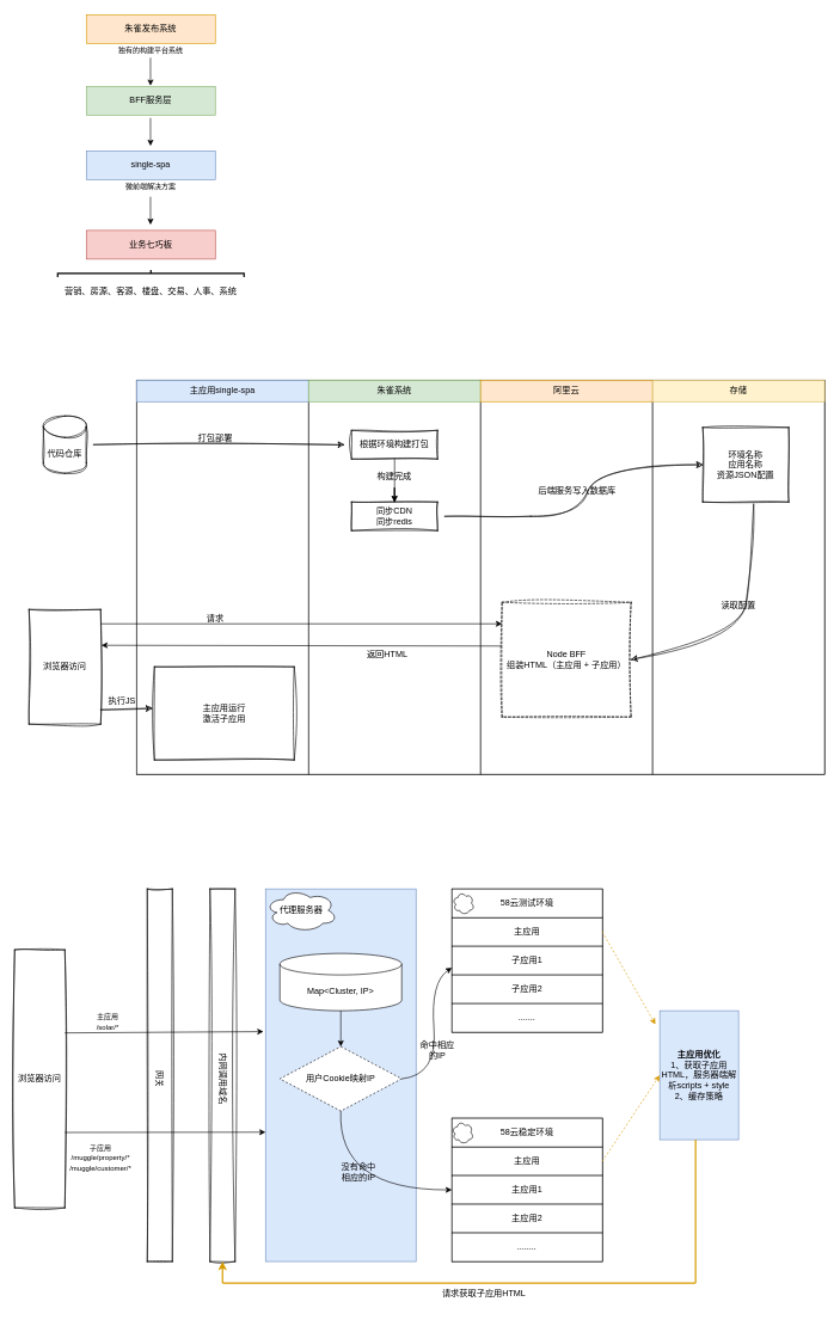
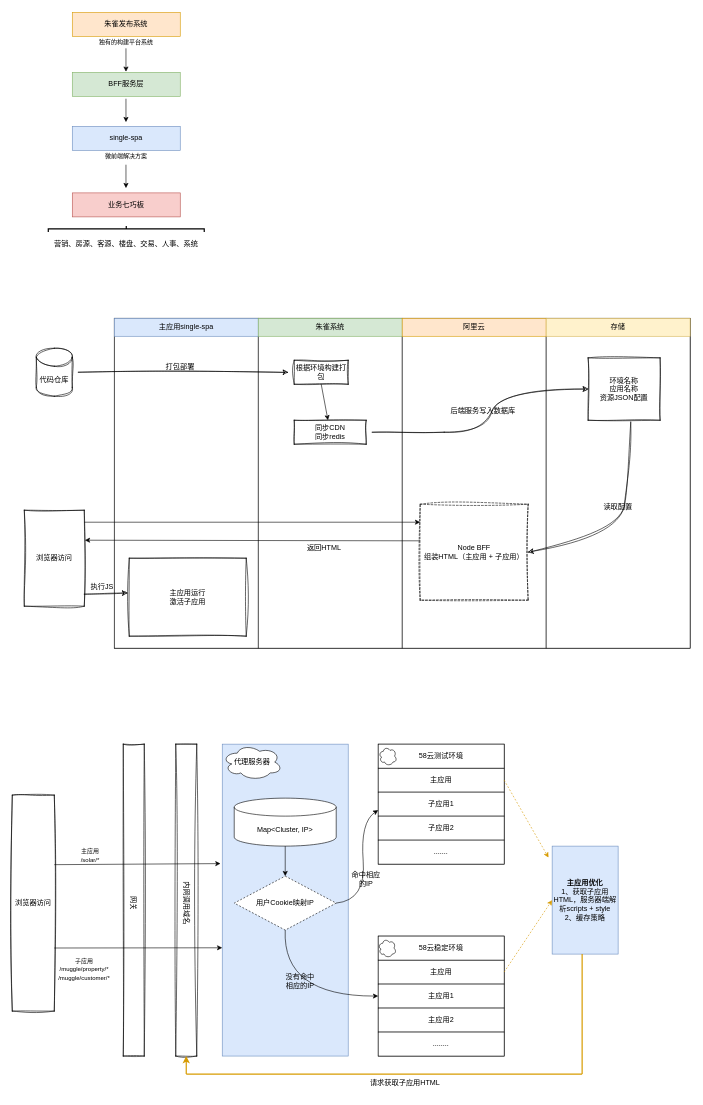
  <mxCell id="0" />
  <mxCell id="1" parent="0" />
  <mxCell id="2" value="single-spa" style="rounded=0;whiteSpace=wrap;html=1;fillColor=#dae8fc;strokeColor=#6c8ebf;" vertex="1" parent="1"><mxGeometry x="120" y="210" width="180" height="40" as="geometry" /></mxCell>
  <mxCell id="3" value="&lt;font style=&quot;font-size: 10px;&quot;&gt;微前端解决方案&lt;/font&gt;" style="text;html=1;strokeColor=none;fillColor=none;align=center;verticalAlign=middle;whiteSpace=wrap;rounded=0;" vertex="1" parent="1"><mxGeometry x="155" y="245" width="110" height="30" as="geometry" /></mxCell>
  <mxCell id="4" value="" style="endArrow=classic;html=1;rounded=0;exitX=0.409;exitY=1.033;exitDx=0;exitDy=0;exitPerimeter=0;" edge="1" parent="1"><mxGeometry width="50" height="50" relative="1" as="geometry"><mxPoint x="209.5" y="274" as="sourcePoint" /><mxPoint x="209.51" y="313.01" as="targetPoint" /></mxGeometry></mxCell>
  <mxCell id="5" value="业务七巧板" style="rounded=0;whiteSpace=wrap;html=1;fillColor=#f8cecc;strokeColor=#b85450;" vertex="1" parent="1"><mxGeometry x="120" y="321" width="180" height="40" as="geometry" /></mxCell>
  <mxCell id="6" value="" style="strokeWidth=2;html=1;shape=mxgraph.flowchart.annotation_2;align=left;labelPosition=right;pointerEvents=1;rotation=90;" vertex="1" parent="1"><mxGeometry x="205" y="251" width="10" height="260" as="geometry" /></mxCell>
  <mxCell id="7" value="营销、房源、客源、楼盘、交易、人事、系统" style="text;html=1;strokeColor=none;fillColor=none;align=center;verticalAlign=middle;whiteSpace=wrap;rounded=0;" vertex="1" parent="1"><mxGeometry x="60" y="391" width="300" height="30" as="geometry" /></mxCell>
  <mxCell id="8" value="BFF服务层" style="rounded=0;whiteSpace=wrap;html=1;fillColor=#d5e8d4;strokeColor=#82b366;" vertex="1" parent="1"><mxGeometry x="120" y="120" width="180" height="40" as="geometry" /></mxCell>
  <mxCell id="9" value="" style="endArrow=classic;html=1;rounded=0;exitX=0.409;exitY=1.033;exitDx=0;exitDy=0;exitPerimeter=0;" edge="1" parent="1"><mxGeometry width="50" height="50" relative="1" as="geometry"><mxPoint x="209.5" y="164" as="sourcePoint" /><mxPoint x="209.51" y="203.01" as="targetPoint" /></mxGeometry></mxCell>
  <mxCell id="10" value="朱雀发布系统" style="rounded=0;whiteSpace=wrap;html=1;fillColor=#ffe6cc;strokeColor=#d79b00;" vertex="1" parent="1"><mxGeometry x="120" y="20" width="180" height="40" as="geometry" /></mxCell>
  <mxCell id="11" value="" style="endArrow=classic;html=1;rounded=0;exitX=0.409;exitY=1.033;exitDx=0;exitDy=0;exitPerimeter=0;" edge="1" parent="1"><mxGeometry width="50" height="50" relative="1" as="geometry"><mxPoint x="209.5" y="80" as="sourcePoint" /><mxPoint x="209.51" y="119.01" as="targetPoint" /></mxGeometry></mxCell>
  <mxCell id="12" value="&lt;font style=&quot;font-size: 10px;&quot;&gt;独有的构建平台系统&lt;/font&gt;" style="text;html=1;strokeColor=none;fillColor=none;align=center;verticalAlign=middle;whiteSpace=wrap;rounded=0;" vertex="1" parent="1"><mxGeometry x="150" y="55" width="120" height="30" as="geometry" /></mxCell>
  <mxCell id="13" value="" style="rounded=0;whiteSpace=wrap;html=1;" vertex="1" parent="1"><mxGeometry x="190" y="530" width="960" height="550" as="geometry" /></mxCell>
  <mxCell id="14" value="" style="rounded=0;whiteSpace=wrap;html=1;" vertex="1" parent="1"><mxGeometry x="190" y="530" width="240" height="550" as="geometry" /></mxCell>
  <mxCell id="15" value="" style="rounded=0;whiteSpace=wrap;html=1;gradientColor=none;" vertex="1" parent="1"><mxGeometry x="430" y="530" width="240" height="550" as="geometry" /></mxCell>
  <mxCell id="16" value="" style="rounded=0;whiteSpace=wrap;html=1;" vertex="1" parent="1"><mxGeometry x="670" y="530" width="240" height="550" as="geometry" /></mxCell>
  <mxCell id="17" value="" style="rounded=0;whiteSpace=wrap;html=1;" vertex="1" parent="1"><mxGeometry x="910" y="530" width="240" height="550" as="geometry" /></mxCell>
  <mxCell id="18" value="主应用single-spa" style="text;html=1;strokeColor=#6c8ebf;fillColor=#dae8fc;align=center;verticalAlign=middle;whiteSpace=wrap;rounded=0;" vertex="1" parent="1"><mxGeometry x="190" y="530" width="240" height="30" as="geometry" /></mxCell>
  <mxCell id="19" value="朱雀系统" style="text;html=1;strokeColor=#82b366;fillColor=#d5e8d4;align=center;verticalAlign=middle;whiteSpace=wrap;rounded=0;" vertex="1" parent="1"><mxGeometry x="430" y="530" width="240" height="30" as="geometry" /></mxCell>
  <mxCell id="20" value="阿里云" style="text;html=1;strokeColor=#d79b00;fillColor=#ffe6cc;align=center;verticalAlign=middle;whiteSpace=wrap;rounded=0;" vertex="1" parent="1"><mxGeometry x="670" y="530" width="240" height="30" as="geometry" /></mxCell>
  <mxCell id="21" value="存储" style="text;html=1;strokeColor=#d6b656;fillColor=#fff2cc;align=center;verticalAlign=middle;whiteSpace=wrap;rounded=0;" vertex="1" parent="1"><mxGeometry x="910" y="530" width="240" height="30" as="geometry" /></mxCell>
  <mxCell id="22" value="代码仓库" style="shape=cylinder3;whiteSpace=wrap;html=1;boundedLbl=1;backgroundOutline=1;size=15;sketch=1;curveFitting=1;jiggle=2;" vertex="1" parent="1"><mxGeometry x="60" y="580" width="60" height="80" as="geometry" /></mxCell>
  <mxCell id="23" value="" style="endArrow=classic;html=1;rounded=0;entryX=0.208;entryY=0.164;entryDx=0;entryDy=0;entryPerimeter=0;sketch=1;curveFitting=1;jiggle=2;" edge="1" parent="1" target="15"><mxGeometry width="50" height="50" relative="1" as="geometry"><mxPoint x="130" y="620" as="sourcePoint" /><mxPoint x="180" y="570" as="targetPoint" /></mxGeometry></mxCell>
- <mxCell id="24" value="根据环境构建打包" style="rounded=0;whiteSpace=wrap;html=1;sketch=1;curveFitting=1;jiggle=2;" vertex="1" parent="1"><mxGeometry x="490" y="600" width="120" height="40" as="geometry" /></mxCell>
+ <mxCell id="24" value="根据环境构建打包" style="rounded=0;whiteSpace=wrap;html=1;sketch=1;curveFitting=1;jiggle=2;" vertex="1" parent="1"><mxGeometry x="490" y="600" width="90" height="40" as="geometry" /></mxCell>
  <mxCell id="25" value="打包部署" style="text;html=1;align=center;verticalAlign=middle;whiteSpace=wrap;rounded=0;" vertex="1" parent="1"><mxGeometry x="270" y="596" width="60" height="30" as="geometry" /></mxCell>
  <mxCell id="26" value="同步CDN&lt;br&gt;同步redis" style="rounded=0;whiteSpace=wrap;html=1;sketch=1;curveFitting=1;jiggle=2;" vertex="1" parent="1"><mxGeometry x="490" y="700" width="120" height="40" as="geometry" /></mxCell>
  <mxCell id="27" value="" style="endArrow=classic;html=1;rounded=0;exitX=0.5;exitY=1;exitDx=0;exitDy=0;" edge="1" parent="1" source="24" target="26"><mxGeometry width="50" height="50" relative="1" as="geometry"><mxPoint x="590" y="680" as="sourcePoint" /><mxPoint x="640" y="630" as="targetPoint" /></mxGeometry></mxCell>
- <mxCell id="28" value="" style="edgeStyle=orthogonalEdgeStyle;rounded=0;orthogonalLoop=1;jettySize=auto;html=1;" edge="1" parent="1" source="29" target="26"><mxGeometry relative="1" as="geometry" /></mxCell>
- <mxCell id="29" value="构建完成" style="text;html=1;align=center;verticalAlign=middle;whiteSpace=wrap;rounded=0;" vertex="1" parent="1"><mxGeometry x="520" y="650" width="60" height="30" as="geometry" /></mxCell>
  <mxCell id="30" value="环境名称&lt;br&gt;应用名称&lt;br&gt;资源JSON配置" style="rounded=0;whiteSpace=wrap;html=1;sketch=1;curveFitting=1;jiggle=2;" vertex="1" parent="1"><mxGeometry x="980" y="596" width="120" height="104" as="geometry" /></mxCell>
  <mxCell id="31" value="" style="curved=1;endArrow=classic;html=1;rounded=0;entryX=0;entryY=0.5;entryDx=0;entryDy=0;sketch=1;curveFitting=1;jiggle=2;" edge="1" parent="1" target="30"><mxGeometry width="50" height="50" relative="1" as="geometry"><mxPoint x="620" y="720" as="sourcePoint" /><mxPoint x="670" y="670" as="targetPoint" /><Array as="points"><mxPoint x="670" y="720" /><mxPoint x="810" y="720" /><mxPoint x="830" y="648" /></Array></mxGeometry></mxCell>
  <mxCell id="32" value="后端服务写入数据库" style="text;html=1;align=center;verticalAlign=middle;whiteSpace=wrap;rounded=0;" vertex="1" parent="1"><mxGeometry x="730" y="670" width="150" height="30" as="geometry" /></mxCell>
  <mxCell id="33" value="浏览器访问" style="rounded=0;whiteSpace=wrap;html=1;sketch=1;curveFitting=1;jiggle=2;" vertex="1" parent="1"><mxGeometry x="40" y="850" width="100" height="160" as="geometry" /></mxCell>
  <mxCell id="34" value="Node BFF&lt;br&gt;组装HTML（主应用 + 子应用）" style="rounded=0;whiteSpace=wrap;html=1;sketch=1;curveFitting=1;jiggle=2;dashed=1;" vertex="1" parent="1"><mxGeometry x="700" y="840" width="180" height="160" as="geometry" /></mxCell>
  <mxCell id="35" value="" style="curved=1;endArrow=classic;html=1;rounded=0;exitX=0.592;exitY=1.029;exitDx=0;exitDy=0;exitPerimeter=0;entryX=1;entryY=0.5;entryDx=0;entryDy=0;sketch=1;curveFitting=1;jiggle=2;" edge="1" parent="1" source="30" target="34"><mxGeometry width="50" height="50" relative="1" as="geometry"><mxPoint x="610" y="760" as="sourcePoint" /><mxPoint x="660" y="710" as="targetPoint" /><Array as="points"><mxPoint x="1050" y="800" /><mxPoint x="1030" y="890" /></Array></mxGeometry></mxCell>
  <mxCell id="36" value="读取配置" style="text;html=1;align=center;verticalAlign=middle;whiteSpace=wrap;rounded=0;" vertex="1" parent="1"><mxGeometry x="955" y="830" width="150" height="30" as="geometry" /></mxCell>
  <mxCell id="37" value="" style="endArrow=classic;html=1;rounded=0;entryX=0;entryY=0.25;entryDx=0;entryDy=0;strokeWidth=1;shadow=0;" edge="1" parent="1"><mxGeometry width="50" height="50" relative="1" as="geometry"><mxPoint x="140" y="870" as="sourcePoint" /><mxPoint x="700" y="870" as="targetPoint" /></mxGeometry></mxCell>
  <mxCell id="38" value="" style="endArrow=classic;html=1;rounded=0;entryX=1.01;entryY=0.681;entryDx=0;entryDy=0;strokeWidth=1;shadow=0;exitX=0;exitY=0.75;exitDx=0;exitDy=0;entryPerimeter=0;" edge="1" parent="1"><mxGeometry width="50" height="50" relative="1" as="geometry"><mxPoint x="700" y="901.04" as="sourcePoint" /><mxPoint x="141" y="900" as="targetPoint" /></mxGeometry></mxCell>
- <mxCell id="39" value="请求" style="text;html=1;align=center;verticalAlign=middle;whiteSpace=wrap;rounded=0;" vertex="1" parent="1"><mxGeometry x="270" y="847" width="60" height="30" as="geometry" /></mxCell>
  <mxCell id="40" value="返回HTML" style="text;html=1;align=center;verticalAlign=middle;whiteSpace=wrap;rounded=0;" vertex="1" parent="1"><mxGeometry x="510" y="898" width="60" height="30" as="geometry" /></mxCell>
  <mxCell id="41" value="主应用运行&lt;br&gt;激活子应用" style="rounded=0;whiteSpace=wrap;html=1;sketch=1;curveFitting=1;jiggle=2;" vertex="1" parent="1"><mxGeometry x="215" y="930" width="195" height="130" as="geometry" /></mxCell>
  <mxCell id="42" value="" style="endArrow=classic;html=1;rounded=0;entryX=-0.015;entryY=0.446;entryDx=0;entryDy=0;entryPerimeter=0;sketch=1;curveFitting=1;jiggle=2;" edge="1" parent="1" target="41"><mxGeometry width="50" height="50" relative="1" as="geometry"><mxPoint x="140" y="990" as="sourcePoint" /><mxPoint x="190" y="940" as="targetPoint" /></mxGeometry></mxCell>
  <mxCell id="43" value="执行JS" style="text;html=1;align=center;verticalAlign=middle;whiteSpace=wrap;rounded=0;" vertex="1" parent="1"><mxGeometry x="140" y="963" width="60" height="30" as="geometry" /></mxCell>
  <mxCell id="44" value="浏览器访问" style="rounded=0;whiteSpace=wrap;html=1;sketch=1;curveFitting=1;jiggle=2;" vertex="1" parent="1"><mxGeometry x="20" y="1325" width="70" height="360" as="geometry" /></mxCell>
  <mxCell id="45" value="" style="rounded=0;whiteSpace=wrap;html=1;sketch=1;curveFitting=1;jiggle=2;" vertex="1" parent="1"><mxGeometry x="205" y="1240" width="35" height="520" as="geometry" /></mxCell>
  <mxCell id="46" value="" style="rounded=0;whiteSpace=wrap;html=1;sketch=1;curveFitting=1;jiggle=2;" vertex="1" parent="1"><mxGeometry x="292.5" y="1240" width="35" height="520" as="geometry" /></mxCell>
  <mxCell id="47" value="" style="rounded=0;whiteSpace=wrap;html=1;fillColor=#dae8fc;strokeColor=#6c8ebf;" vertex="1" parent="1"><mxGeometry x="370" y="1240" width="210" height="520" as="geometry" /></mxCell>
  <mxCell id="48" value="" style="rounded=0;whiteSpace=wrap;html=1;" vertex="1" parent="1"><mxGeometry x="630" y="1240" width="210" height="200" as="geometry" /></mxCell>
  <mxCell id="49" value="主应用" style="rounded=0;whiteSpace=wrap;html=1;" vertex="1" parent="1"><mxGeometry x="630" y="1280" width="210" height="40" as="geometry" /></mxCell>
  <mxCell id="50" value="子应用1" style="rounded=0;whiteSpace=wrap;html=1;" vertex="1" parent="1"><mxGeometry x="630" y="1320" width="210" height="40" as="geometry" /></mxCell>
  <mxCell id="51" value="子应用2" style="rounded=0;whiteSpace=wrap;html=1;" vertex="1" parent="1"><mxGeometry x="630" y="1360" width="210" height="40" as="geometry" /></mxCell>
  <mxCell id="52" value="58云测试环境" style="rounded=0;whiteSpace=wrap;html=1;" vertex="1" parent="1"><mxGeometry x="630" y="1240" width="210" height="40" as="geometry" /></mxCell>
  <mxCell id="53" value="......." style="rounded=0;whiteSpace=wrap;html=1;" vertex="1" parent="1"><mxGeometry x="630" y="1400" width="210" height="40" as="geometry" /></mxCell>
  <mxCell id="54" value="" style="rounded=0;whiteSpace=wrap;html=1;" vertex="1" parent="1"><mxGeometry x="630" y="1560" width="210" height="200" as="geometry" /></mxCell>
  <mxCell id="55" value="主应用" style="rounded=0;whiteSpace=wrap;html=1;" vertex="1" parent="1"><mxGeometry x="630" y="1600" width="210" height="40" as="geometry" /></mxCell>
  <mxCell id="56" value="主应用1" style="rounded=0;whiteSpace=wrap;html=1;" vertex="1" parent="1"><mxGeometry x="630" y="1640" width="210" height="40" as="geometry" /></mxCell>
  <mxCell id="57" value="主应用2" style="rounded=0;whiteSpace=wrap;html=1;" vertex="1" parent="1"><mxGeometry x="630" y="1680" width="210" height="40" as="geometry" /></mxCell>
  <mxCell id="58" value="58云稳定环境" style="rounded=0;whiteSpace=wrap;html=1;" vertex="1" parent="1"><mxGeometry x="630" y="1560" width="210" height="40" as="geometry" /></mxCell>
  <mxCell id="59" value="........" style="rounded=0;whiteSpace=wrap;html=1;" vertex="1" parent="1"><mxGeometry x="630" y="1720" width="210" height="40" as="geometry" /></mxCell>
  <mxCell id="60" value="&lt;b&gt;主应用优化&lt;/b&gt;&lt;br&gt;&lt;div style=&quot;&quot;&gt;&lt;span style=&quot;background-color: initial;&quot;&gt;1、获取子应用HTML，服务器端解析scripts + style&lt;/span&gt;&lt;/div&gt;&lt;div style=&quot;&quot;&gt;&lt;span style=&quot;background-color: initial;&quot;&gt;2、缓存策略&lt;/span&gt;&lt;/div&gt;" style="rounded=0;whiteSpace=wrap;html=1;fillColor=#dae8fc;strokeColor=#6c8ebf;" vertex="1" parent="1"><mxGeometry x="920" y="1410" width="110" height="180" as="geometry" /></mxCell>
  <mxCell id="61" value="网关" style="text;html=1;strokeColor=none;fillColor=none;align=center;verticalAlign=middle;whiteSpace=wrap;rounded=0;rotation=90;" vertex="1" parent="1"><mxGeometry x="192.5" y="1490" width="60" height="30" as="geometry" /></mxCell>
  <mxCell id="62" value="内网调用域名" style="text;html=1;strokeColor=none;fillColor=none;align=center;verticalAlign=middle;whiteSpace=wrap;rounded=0;rotation=90;" vertex="1" parent="1"><mxGeometry x="265" y="1490" width="90" height="30" as="geometry" /></mxCell>
  <mxCell id="63" value="代理服务器" style="ellipse;shape=cloud;whiteSpace=wrap;html=1;" vertex="1" parent="1"><mxGeometry x="370" y="1240" width="100" height="60" as="geometry" /></mxCell>
  <mxCell id="64" value="Map&amp;lt;Cluster, IP&amp;gt;" style="shape=cylinder3;whiteSpace=wrap;html=1;boundedLbl=1;backgroundOutline=1;size=15;" vertex="1" parent="1"><mxGeometry x="390" y="1330" width="170" height="80" as="geometry" /></mxCell>
  <mxCell id="65" value="用户Cookie映射IP" style="rhombus;whiteSpace=wrap;html=1;dashed=1;" vertex="1" parent="1"><mxGeometry x="390" y="1460" width="170" height="90" as="geometry" /></mxCell>
  <mxCell id="66" value="" style="curved=1;endArrow=classic;html=1;rounded=0;exitX=0.5;exitY=1;exitDx=0;exitDy=0;entryX=0;entryY=0.5;entryDx=0;entryDy=0;" edge="1" parent="1" source="65" target="56"><mxGeometry width="50" height="50" relative="1" as="geometry"><mxPoint x="500" y="1650" as="sourcePoint" /><mxPoint x="550" y="1600" as="targetPoint" /><Array as="points"><mxPoint x="470" y="1660" /></Array></mxGeometry></mxCell>
  <mxCell id="67" value="" style="endArrow=classic;html=1;rounded=0;exitX=0.5;exitY=1;exitDx=0;exitDy=0;exitPerimeter=0;entryX=0.5;entryY=0;entryDx=0;entryDy=0;" edge="1" parent="1" source="64" target="65"><mxGeometry width="50" height="50" relative="1" as="geometry"><mxPoint x="610" y="1590" as="sourcePoint" /><mxPoint x="660" y="1540" as="targetPoint" /></mxGeometry></mxCell>
  <mxCell id="68" value="没有命中相应的IP" style="text;html=1;strokeColor=none;fillColor=none;align=center;verticalAlign=middle;whiteSpace=wrap;rounded=0;" vertex="1" parent="1"><mxGeometry x="470" y="1620" width="60" height="30" as="geometry" /></mxCell>
  <mxCell id="69" value="" style="curved=1;endArrow=classic;html=1;rounded=0;exitX=1;exitY=0.5;exitDx=0;exitDy=0;entryX=0;entryY=0.75;entryDx=0;entryDy=0;" edge="1" parent="1" source="65" target="50"><mxGeometry width="50" height="50" relative="1" as="geometry"><mxPoint x="485" y="1560" as="sourcePoint" /><mxPoint x="610" y="1350" as="targetPoint" /><Array as="points"><mxPoint x="610" y="1500" /><mxPoint x="600" y="1370" /></Array></mxGeometry></mxCell>
  <mxCell id="70" value="命中相应的IP" style="text;html=1;strokeColor=none;fillColor=none;align=center;verticalAlign=middle;whiteSpace=wrap;rounded=0;" vertex="1" parent="1"><mxGeometry x="580" y="1450" width="60" height="30" as="geometry" /></mxCell>
  <mxCell id="71" value="" style="endArrow=classic;html=1;rounded=0;entryX=-0.014;entryY=0.383;entryDx=0;entryDy=0;entryPerimeter=0;exitX=1;exitY=0.322;exitDx=0;exitDy=0;exitPerimeter=0;" edge="1" parent="1" source="44" target="47"><mxGeometry width="50" height="50" relative="1" as="geometry"><mxPoint x="140" y="1440" as="sourcePoint" /><mxPoint x="190" y="1390" as="targetPoint" /></mxGeometry></mxCell>
  <mxCell id="72" value="" style="endArrow=classic;html=1;rounded=0;entryX=-0.014;entryY=0.383;entryDx=0;entryDy=0;entryPerimeter=0;exitX=1;exitY=0.708;exitDx=0;exitDy=0;exitPerimeter=0;" edge="1" parent="1" source="44"><mxGeometry width="50" height="50" relative="1" as="geometry"><mxPoint x="143" y="1580.5" as="sourcePoint" /><mxPoint x="370" y="1579.5" as="targetPoint" /></mxGeometry></mxCell>
  <mxCell id="73" value="&lt;font style=&quot;font-size: 10px;&quot;&gt;主应用&lt;br&gt;/solar/*&lt;/font&gt;" style="text;html=1;strokeColor=none;fillColor=none;align=center;verticalAlign=middle;whiteSpace=wrap;rounded=0;" vertex="1" parent="1"><mxGeometry x="85" y="1410" width="130" height="30" as="geometry" /></mxCell>
  <mxCell id="74" value="&lt;font style=&quot;font-size: 10px;&quot;&gt;子应用&lt;br&gt;/muggle/property/*&lt;br&gt;/muggle/customer/*&lt;br&gt;&lt;/font&gt;" style="text;html=1;strokeColor=none;fillColor=none;align=center;verticalAlign=middle;whiteSpace=wrap;rounded=0;" vertex="1" parent="1"><mxGeometry x="75" y="1590" width="130" height="50" as="geometry" /></mxCell>
  <mxCell id="75" value="" style="endArrow=none;html=1;rounded=0;fillColor=#ffe6cc;strokeColor=#d79b00;strokeWidth=2;" edge="1" parent="1"><mxGeometry width="50" height="50" relative="1" as="geometry"><mxPoint x="970" y="1790" as="sourcePoint" /><mxPoint x="970" y="1590" as="targetPoint" /></mxGeometry></mxCell>
  <mxCell id="76" value="" style="endArrow=none;html=1;rounded=0;fillColor=#ffe6cc;strokeColor=#d79b00;strokeWidth=2;" edge="1" parent="1"><mxGeometry width="50" height="50" relative="1" as="geometry"><mxPoint x="970" y="1790" as="sourcePoint" /><mxPoint x="310" y="1790" as="targetPoint" /></mxGeometry></mxCell>
  <mxCell id="77" value="" style="endArrow=classic;html=1;rounded=0;entryX=0.5;entryY=1;entryDx=0;entryDy=0;fillColor=#ffe6cc;strokeColor=#d79b00;strokeWidth=2;" edge="1" parent="1" target="46"><mxGeometry width="50" height="50" relative="1" as="geometry"><mxPoint x="310" y="1790" as="sourcePoint" /><mxPoint x="300" y="1860" as="targetPoint" /></mxGeometry></mxCell>
  <mxCell id="78" value="请求获取子应用HTML" style="text;html=1;strokeColor=none;fillColor=none;align=center;verticalAlign=middle;whiteSpace=wrap;rounded=0;" vertex="1" parent="1"><mxGeometry x="600" y="1790" width="150" height="30" as="geometry" /></mxCell>
  <mxCell id="79" value="" style="endArrow=classic;html=1;rounded=0;entryX=0;entryY=0.5;entryDx=0;entryDy=0;fillColor=#ffe6cc;strokeColor=#d79b00;exitX=1;exitY=0.5;exitDx=0;exitDy=0;dashed=1;" edge="1" parent="1" source="55" target="60"><mxGeometry width="50" height="50" relative="1" as="geometry"><mxPoint x="840" y="1580" as="sourcePoint" /><mxPoint x="890" y="1530" as="targetPoint" /></mxGeometry></mxCell>
  <mxCell id="80" value="" style="endArrow=classic;html=1;rounded=0;entryX=-0.055;entryY=0.106;entryDx=0;entryDy=0;entryPerimeter=0;fillColor=#ffe6cc;strokeColor=#d79b00;exitX=1;exitY=0.5;exitDx=0;exitDy=0;dashed=1;" edge="1" parent="1" source="49" target="60"><mxGeometry width="50" height="50" relative="1" as="geometry"><mxPoint x="840" y="1270" as="sourcePoint" /><mxPoint x="920" y="1190" as="targetPoint" /></mxGeometry></mxCell>
  <mxCell id="81" value="" style="ellipse;shape=cloud;whiteSpace=wrap;html=1;" vertex="1" parent="1"><mxGeometry x="631" y="1244" width="30" height="32" as="geometry" /></mxCell>
  <mxCell id="82" value="" style="ellipse;shape=cloud;whiteSpace=wrap;html=1;" vertex="1" parent="1"><mxGeometry x="630" y="1564" width="30" height="32" as="geometry" /></mxCell>
